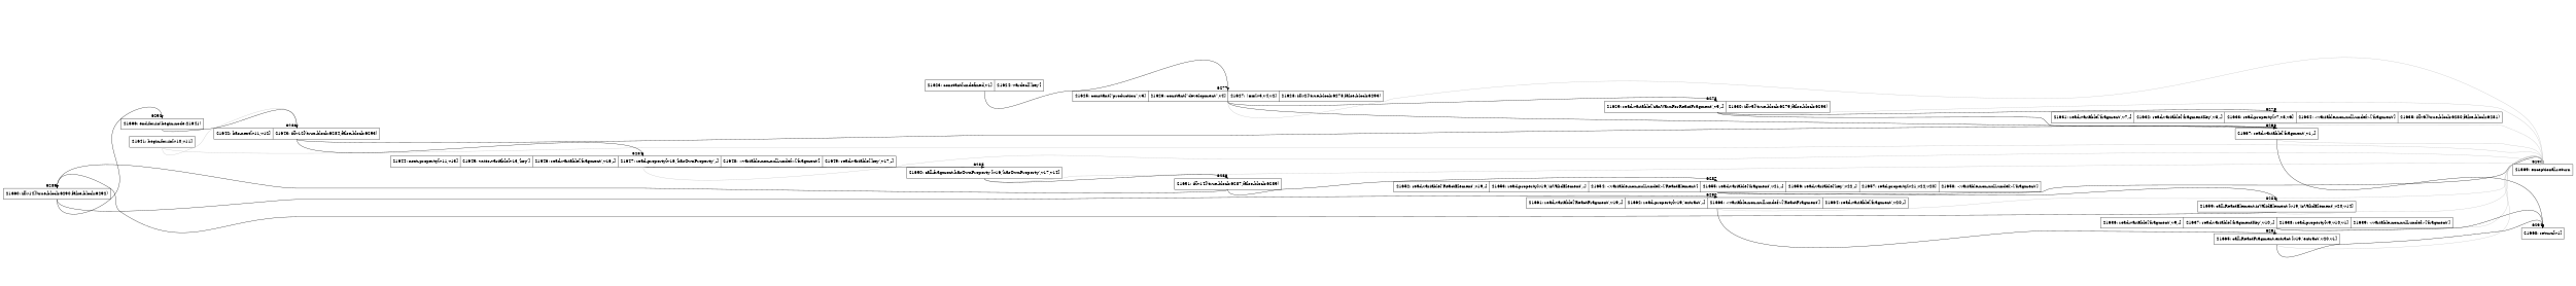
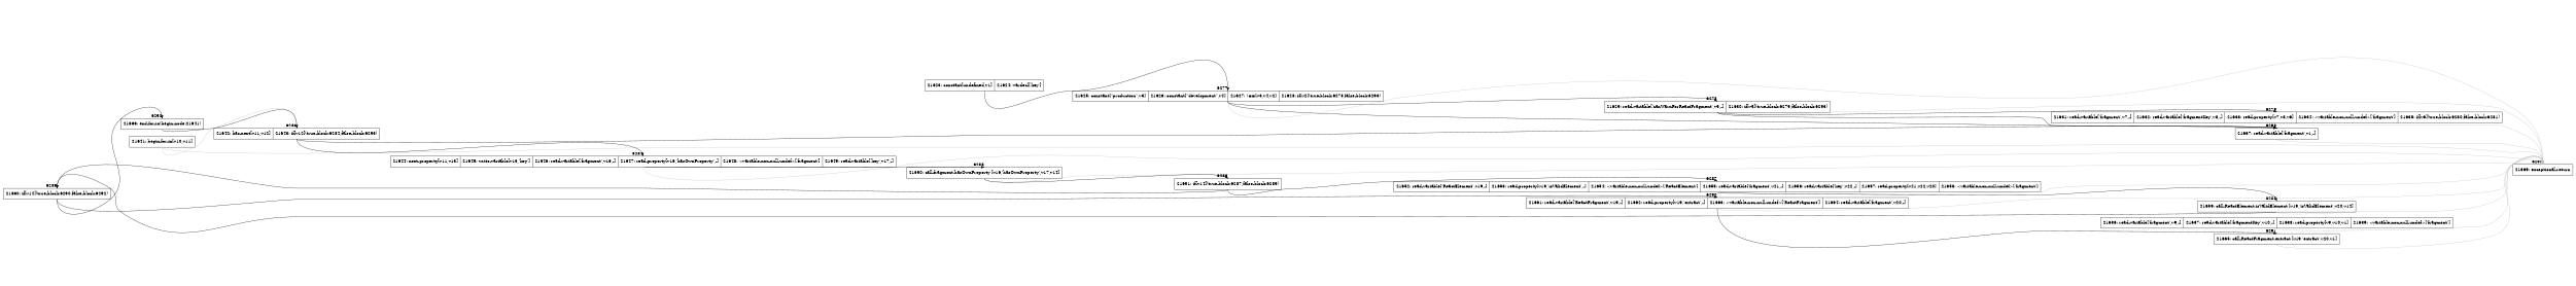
  digraph {
    rankdir=LR
    node [shape=record]
    edge [headport=n tailport=s]
    n1 [label="{21623: constant[undefined,v1]|21624: vardecl['key']}"]
    n2 [label="{21625: constant[\"production\",v3]|21626: constant[\"development\",v4]|21627: !==[v3,v4,v2]|21628: if[v2](true-block:6278,false-block:6293)}"]
    n3 [label="{21629: read-variable['canWarnForReactFragment',v5,-]|21630: if[v5](true-block:6279,false-block:6293)}"]
    n4 [label="{21667: read-variable['fragment',v1,-]}"]
    n5 [label="{21669: exceptional-return}"]
    n6 [label="{21631: read-variable['fragment',v7,-]|21632: read-variable['fragmentKey',v8,-]|21633: read-property[v7,v8,v6]|21634: \<variable-non-null-undef\>['fragment']|21635: if[v6](true-block:6280,false-block:6281)}"]
-   n7 [label="{21668: return[v1]}"]
    n8 [label="{21636: read-variable['fragment',v9,-]|21637: read-variable['fragmentKey',v10,-]|21638: read-property[v9,v10,v1]|21639: \<variable-non-null-undef\>['fragment']}"]
    n9 [label="{21641: begin-for-in[v10,v11]}"]
    n10 [label="{21642: has-next[v11,v12]|21643: if[v12](true-block:6284,false-block:6293)}"]
    n11 [label="{21644: next-property[v11,v13]|21645: write-variable[v13,'key']|21646: read-variable['fragment',v16,-]|21647: read-property[v16,'hasOwnProperty',-]|21648: \<variable-non-null-undef\>['fragment']|21649: read-variable['key',v17,-]}"]
    n12 [label="{21650: call-fragment.hasOwnProperty [v16,'hasOwnProperty',v17,v14]}"]
    n13 [label="{21651: if[v14](true-block:6287,false-block:6289)}"]
    n14 [label="{21660: if[v14](true-block:6290,false-block:6292)}"]
    n15 [label="{21652: read-variable['ReactElement',v19,-]|21653: read-property[v19,'isValidElement',-]|21654: \<variable-non-null-undef\>['ReactElement']|21655: read-variable['fragment',v21,-]|21656: read-variable['key',v22,-]|21657: read-property[v21,v22,v20]|21658: \<variable-non-null-undef\>['fragment']}"]
    n16 [label="{21661: read-variable['ReactFragment',v19,-]|21662: read-property[v19,'extract',-]|21663: \<variable-non-null-undef\>['ReactFragment']|21664: read-variable['fragment',v20,-]}"]
    n17 [label="{21666: end-for-in(begin-node:21641)}"]
    n18 [label="{21659: call-ReactElement.isValidElement [v19,'isValidElement',v20,v14]}"]
    n19 [label="{21665: call-ReactFragment.extract [v19,'extract',v20,v1]}"]
    n1 -> n2 [headlabel="      6277"]
    n2 -> n3 [headlabel="      6278"]
    n2 -> n4 [headlabel="      6293"]
    n2 -> n5 [color=gray headlabel="      6295"]
    n3 -> n4
    n3 -> n5 [color=gray]
    n3 -> n6 [headlabel="      6279"]
    n4 -> n5 [color=gray]
-   n4 -> n7
    n6 -> n5 [color=gray]
    n8 -> n5 [color=gray]
-   n8 -> n7 [headlabel="      6294"]
    n9 -> n5 [color=gray]
    n9 -> n10 [color=gray headlabel="      6283"]
    n10 -> n4
    n10 -> n11 [headlabel="      6284"]
    n11 -> n5 [color=gray]
    n11 -> n12 [headlabel="      6285"]
    n12 -> n5 [color=gray]
    n12 -> n13 [headlabel="      6286"]
    n13 -> n14 [headlabel="      6289"]
    n13 -> n15 [headlabel="      6287"]
    n14 -> n16 [headlabel="      6290"]
    n14 -> n17 [headlabel="      6292"]
-   n15 -> n5 [color=black]
+   n15 -> n5 [color=gray]
    n15 -> n18 [headlabel="      6288"]
    n16 -> n5 [color=gray]
    n16 -> n19 [headlabel="      6291"]
    n17 -> n10
    n18 -> n5 [color=gray]
    n18 -> n14
    n19 -> n5 [color=gray]
-   n19 -> n7
  }
